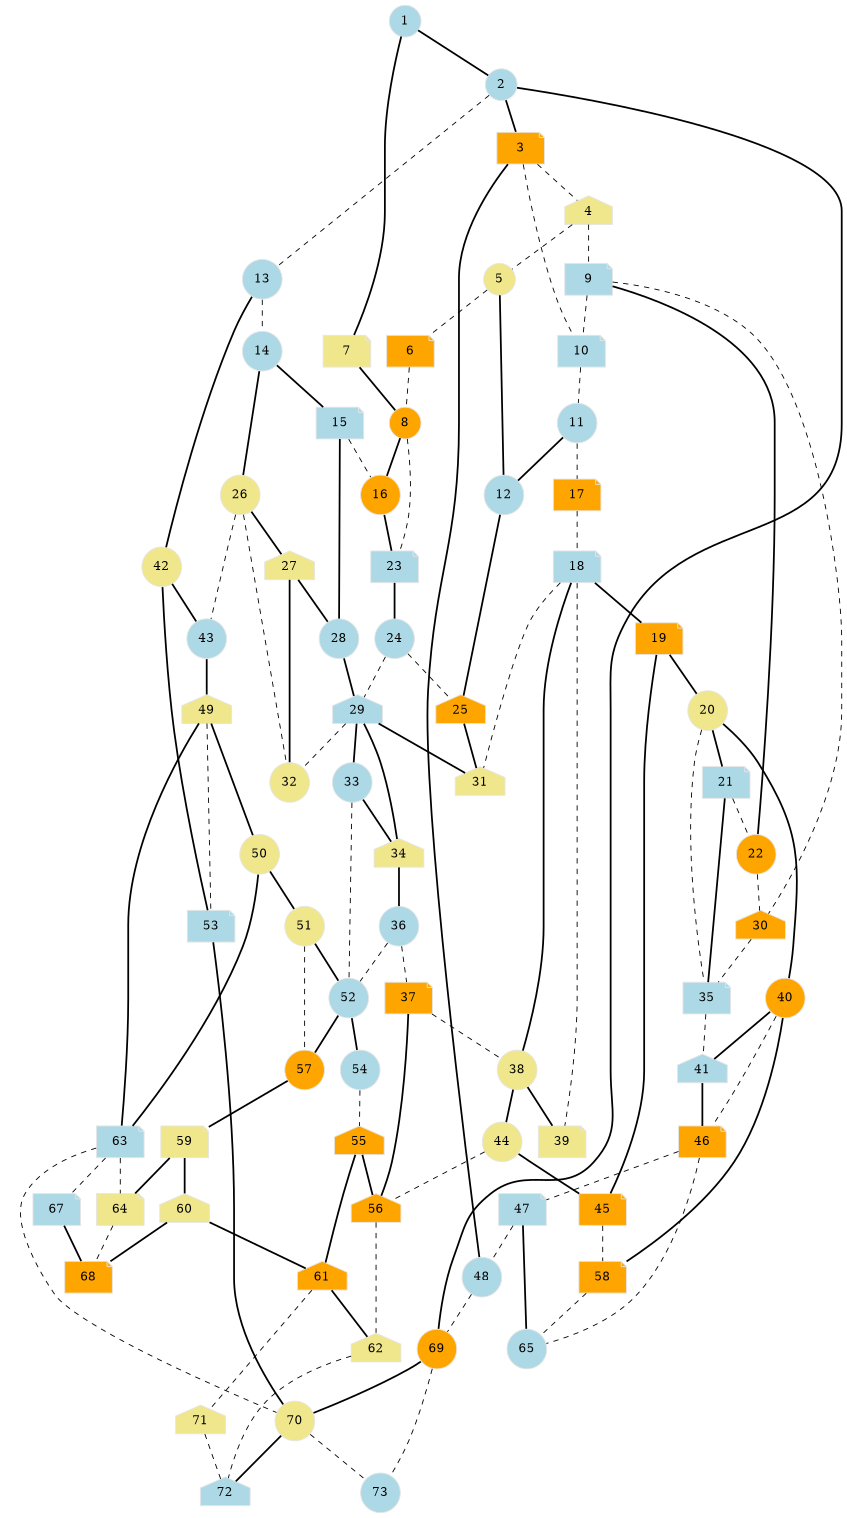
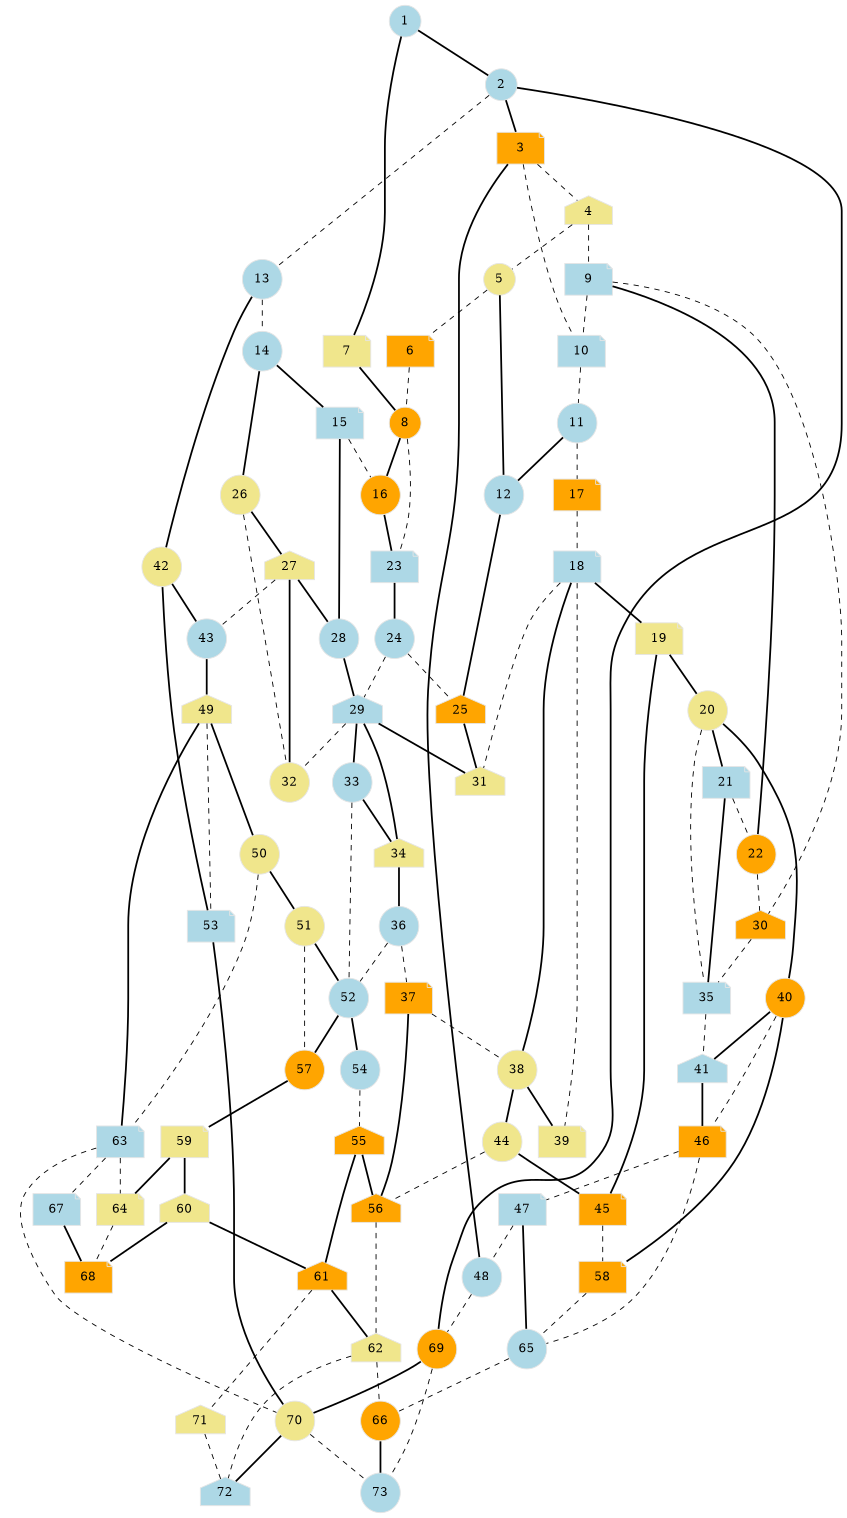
  graph {
    node [color=gray90 fillcolor=lightblue shape=circle style=filled]
    edge [style=bold weight=1.0]
    1
    2
    7 [fillcolor=khaki shape=note]
    3 [fillcolor=orange shape=note]
    13
    69 [fillcolor=orange]
    8 [fillcolor=orange]
    4 [fillcolor=khaki shape=house]
    48
    10 [shape=note]
    14
    42 [fillcolor=khaki]
    70 [fillcolor=khaki]
    73
    9 [shape=note]
    5 [fillcolor=khaki]
    22 [fillcolor=orange]
    30 [fillcolor=orange shape=house]
    6 [fillcolor=orange shape=note]
    12
    25 [fillcolor=orange shape=house]
    16 [fillcolor=orange]
    23 [shape=note]
    24
    11
    35 [shape=note]
    17 [fillcolor=orange shape=note]
    18 [shape=note]
    31 [fillcolor=khaki shape=house]
    15 [shape=note]
    26 [fillcolor=khaki]
    43
    53 [shape=note]
    28
    27 [fillcolor=khaki shape=house]
    32 [fillcolor=khaki]
    29 [shape=house]
-   19 [fillcolor=orange shape=note]
+   19 [fillcolor=khaki shape=note]
    38 [fillcolor=khaki]
    39 [fillcolor=khaki shape=note]
    20 [fillcolor=khaki]
    45 [fillcolor=orange shape=note]
    44 [fillcolor=khaki]
    21 [shape=note]
    40 [fillcolor=orange]
    58 [fillcolor=orange shape=note]
    41 [shape=house]
    46 [fillcolor=orange shape=note]
    33
    34 [fillcolor=khaki shape=house]
    49 [fillcolor=khaki shape=house]
    52
    36
    57 [fillcolor=orange]
    54
    37 [fillcolor=orange shape=note]
    56 [fillcolor=orange shape=house]
    62 [fillcolor=khaki shape=house]
    47 [shape=note]
    65
    50 [fillcolor=khaki]
    63 [shape=note]
+   66 [fillcolor=orange]
    51 [fillcolor=khaki]
    64 [fillcolor=khaki shape=note]
    67 [shape=note]
    59 [fillcolor=khaki shape=note]
    55 [fillcolor=orange shape=house]
    72 [shape=house]
    61 [fillcolor=orange shape=house]
    71 [fillcolor=khaki shape=house]
    60 [fillcolor=khaki shape=house]
    68 [fillcolor=orange shape=note]
    1 -- 2
    1 -- 7
    2 -- 3
    2 -- 13 [style=dashed]
    2 -- 69
    7 -- 8 [weight=2.0]
    3 -- 4 [style=dashed]
    3 -- 48
    3 -- 10 [style=dashed]
    13 -- 14 [style=dashed]
    13 -- 42
    69 -- 70
    69 -- 73 [style=dashed]
    8 -- 16
    8 -- 23 [style=dashed]
    4 -- 9 [style=dashed]
    4 -- 5 [style=dashed]
    48 -- 69 [style=dashed]
    10 -- 11 [style=dashed]
    14 -- 15
    14 -- 26
    42 -- 43
    42 -- 53
    70 -- 73 [style=dashed]
    70 -- 72
    9 -- 10 [style=dashed weight=2.0]
    9 -- 22
    9 -- 30 [style=dashed]
    5 -- 6 [style=dashed weight=2.0]
    5 -- 12
    22 -- 30 [style=dashed]
    30 -- 35 [style=dashed]
    6 -- 8 [style=dashed weight=2.0]
    12 -- 25
    25 -- 31
    16 -- 23
    23 -- 24
    24 -- 25 [style=dashed]
    24 -- 29 [style=dashed]
    11 -- 12
    11 -- 17 [style=dashed weight=2.0]
    35 -- 41 [style=dashed]
    17 -- 18 [style=dashed]
    18 -- 31 [style=dashed]
    18 -- 19 [weight=2.0]
    18 -- 38
    18 -- 39 [style=dashed]
    15 -- 16 [style=dashed weight=2.0]
    15 -- 28
-   26 -- 43 [style=dashed weight=2.0]
+   27 -- 43 [style=dashed weight=2.0]
    26 -- 27
    26 -- 32 [style=dashed]
    43 -- 49 [weight=3.0]
    53 -- 70 [weight=2.0]
    28 -- 29
    27 -- 28
    27 -- 32
    29 -- 31
    29 -- 32 [style=dashed]
    29 -- 33
    29 -- 34
    19 -- 20 [weight=2.0]
    19 -- 45
    38 -- 39 [weight=2.0]
    38 -- 44
    20 -- 35 [style=dashed]
    20 -- 21
    20 -- 40 [weight=2.0]
    45 -- 58 [style=dashed]
    44 -- 45
    44 -- 56 [style=dashed]
    21 -- 22 [style=dashed]
    21 -- 35
    40 -- 58
    40 -- 41
    40 -- 46 [style=dashed]
    58 -- 65 [style=dashed]
    41 -- 46 [weight=2.0]
    46 -- 47 [style=dashed]
    46 -- 65 [style=dashed]
    33 -- 34
    33 -- 52 [style=dashed]
    34 -- 36
    49 -- 53 [style=dashed]
    49 -- 50
    49 -- 63
    52 -- 57
    52 -- 54 [weight=2.0]
    36 -- 52 [style=dashed]
    36 -- 37 [style=dashed]
    57 -- 59
    54 -- 55 [style=dashed]
    37 -- 38 [style=dashed weight=2.0]
    37 -- 56
    56 -- 62 [style=dashed weight=2.0]
+   62 -- 66 [style=dashed weight=2.0]
    62 -- 72 [style=dashed]
    47 -- 48 [style=dashed weight=2.0]
    47 -- 65
-   50 -- 63
+   65 -- 66 [style=dashed weight=2.0]
+   50 -- 63 [style=dashed]
    50 -- 51
    63 -- 70 [style=dashed]
    63 -- 64 [style=dashed]
    63 -- 67 [style=dashed]
+   66 -- 73
    51 -- 52
    51 -- 57 [style=dashed]
    64 -- 68 [style=dashed]
    67 -- 68 [weight=2.0]
    59 -- 64
    59 -- 60
    55 -- 56
    55 -- 61
    61 -- 62
    61 -- 71 [style=dashed]
    71 -- 72 [style=dashed weight=2.0]
    60 -- 61
    60 -- 68
  }
